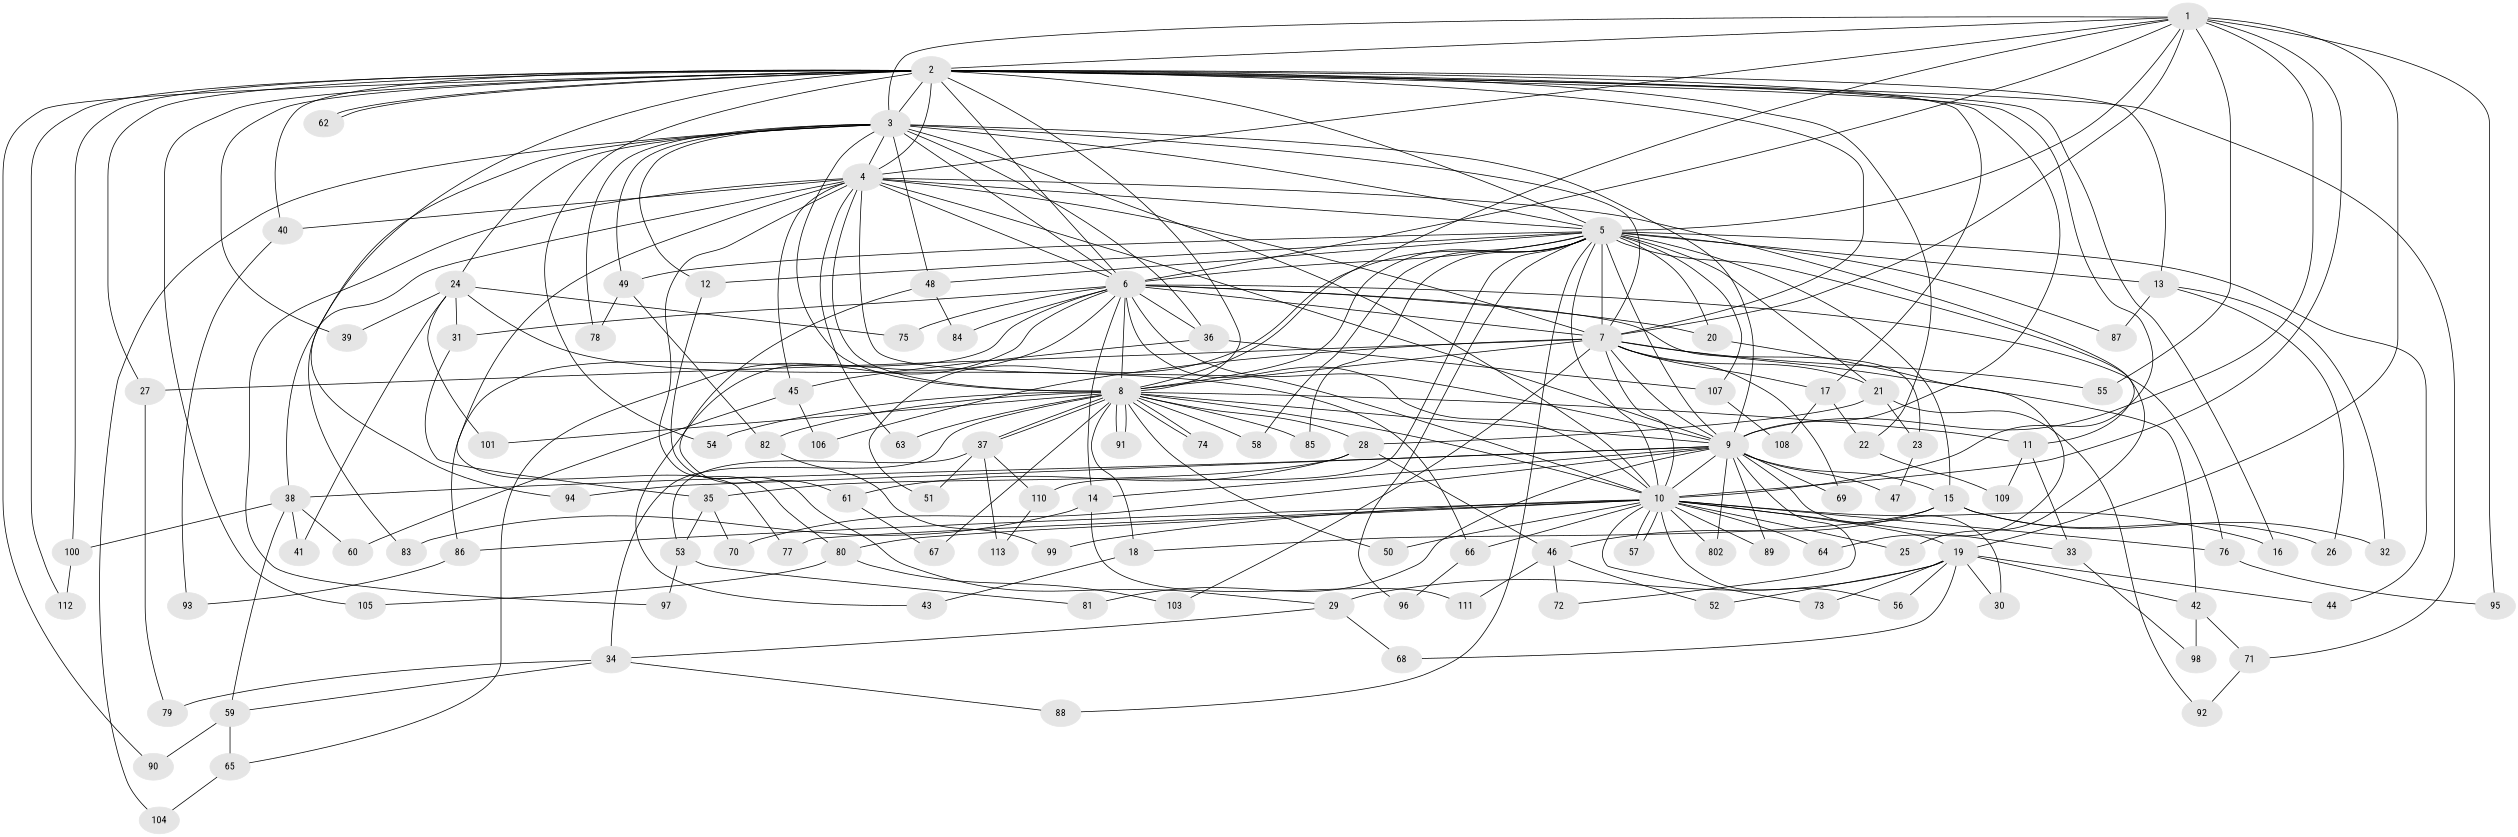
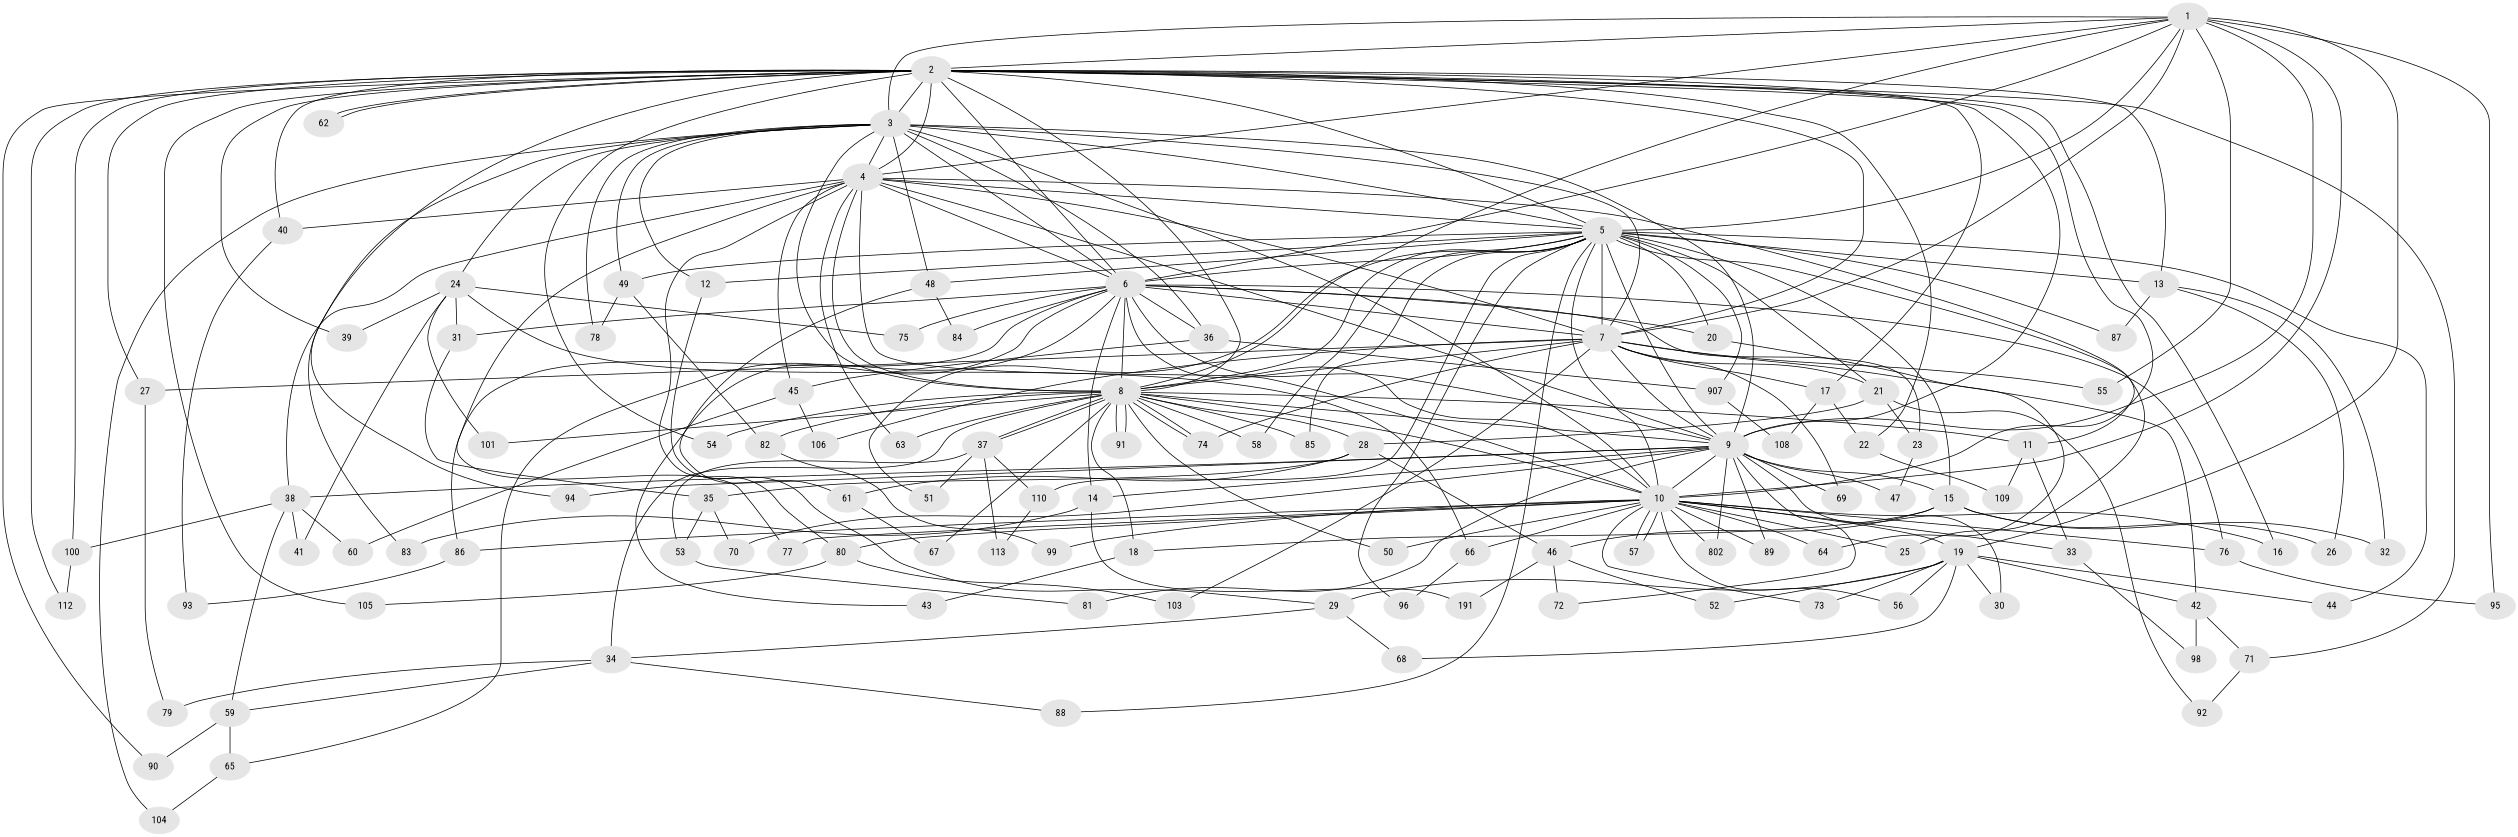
  graph {
    fontname="Roboto Condensed"
    node [color=gray90 fontname="Roboto Condensed" style=filled]
    edge [fontname="Roboto Condensed"]
    1
    2
    3
    4
    5
    6
    7
    8
    9
    10
    19
    55
    95
    13
    16
    17
    22
    27
    39
    40
    54
    62
    71
    90
    94
    100
    105
    112
    12
    24
    36
    48
    49
    78
    83
    104
    11
    38
    45
    63
    77
    80
-   97
    15
    20
    21
    25
    44
    51
    58
    85
    87
    88
    96
-   107
+   107 [label=907]
    110
    14
    23
    31
    43
    65
    75
    76
    84
    86
    42
    69
    103
    106
    18
    28
    34
    37
    50
    67
    74
    82
    91
    101
    30
    47
    70
    72
    81
    89
    n86 [label=802]
    33
    56
    57
    64
    66
    73
    99
    29
    52
    68
    26
    32
    108
    109
    79
    93
    92
    41
    61
    59
    60
    46
    113
-   111
+   111 [label=191]
    35
    98
    53
    1 -- 2
    1 -- 3
    1 -- 4
    1 -- 5
    1 -- 6
    1 -- 7
    1 -- 8
    1 -- 9
    1 -- 10
    1 -- 19
    1 -- 55
    1 -- 95
    2 -- 3
    2 -- 4
    2 -- 5
    2 -- 6
    2 -- 7
    2 -- 8
    2 -- 9
    2 -- 10
    2 -- 13
    2 -- 16
    2 -- 17
    2 -- 22
    2 -- 27
    2 -- 39
    2 -- 40
    2 -- 54
    2 -- 62
    2 -- 62
    2 -- 71
    2 -- 90
    2 -- 94
    2 -- 100
    2 -- 105
    2 -- 112
    3 -- 4
    3 -- 5
    3 -- 6
    3 -- 7
    3 -- 8
    3 -- 9
    3 -- 10
    3 -- 12
    3 -- 24
    3 -- 36
    3 -- 48
    3 -- 49
    3 -- 78
    3 -- 83
    3 -- 104
    4 -- 5
    4 -- 6
    4 -- 7
    4 -- 8
    4 -- 9
    4 -- 10
    4 -- 40
    4 -- 11
    4 -- 38
    4 -- 45
    4 -- 63
    4 -- 77
    4 -- 80
-   4 -- 97
    5 -- 6
    5 -- 7
    5 -- 8
    5 -- 9
    5 -- 10
    5 -- 13
    5 -- 12
    5 -- 48
    5 -- 49
    5 -- 15
    5 -- 20
    5 -- 21
    5 -- 25
    5 -- 44
    5 -- 51
    5 -- 58
    5 -- 85
    5 -- 87
    5 -- 88
    5 -- 96
    5 -- 107
    5 -- 110
    6 -- 7
    6 -- 8
    6 -- 9
    6 -- 10
    6 -- 36
    6 -- 20
    6 -- 14
    6 -- 23
    6 -- 31
    6 -- 43
    6 -- 65
    6 -- 75
    6 -- 76
    6 -- 84
    6 -- 86
    7 -- 8
    7 -- 9
-   7 -- 10
+   7 -- 74
    7 -- 55
    7 -- 17
    7 -- 27
    7 -- 21
    7 -- 42
    7 -- 69
    7 -- 103
    7 -- 106
    8 -- 9
    8 -- 10
    8 -- 54
    8 -- 11
    8 -- 63
    8 -- 58
    8 -- 85
    8 -- 18
    8 -- 28
    8 -- 34
    8 -- 37
    8 -- 37
    8 -- 50
    8 -- 67
    8 -- 74
    8 -- 74
    8 -- 82
    8 -- 91
    8 -- 91
    8 -- 101
    9 -- 10
    9 -- 94
    9 -- 38
    9 -- 15
    9 -- 14
    9 -- 69
    9 -- 30
    9 -- 47
    9 -- 70
    9 -- 72
    9 -- 81
    9 -- 89
    9 -- n86
    10 -- 19
    10 -- 16
    10 -- 77
    10 -- 80
    10 -- 25
    10 -- 76
    10 -- 86
    10 -- 50
    10 -- 89
    10 -- n86
    10 -- 33
    10 -- 56
    10 -- 57
    10 -- 57
    10 -- 64
    10 -- 66
    10 -- 73
    10 -- 99
    19 -- 44
    19 -- 42
    19 -- 30
    19 -- 56
    19 -- 73
    19 -- 29
    19 -- 52
    19 -- 68
    13 -- 87
    13 -- 26
    13 -- 32
    17 -- 22
    17 -- 108
    22 -- 109
    27 -- 79
    40 -- 93
    71 -- 92
    100 -- 112
    12 -- 29
    24 -- 39
    24 -- 31
    24 -- 75
    24 -- 101
    24 -- 66
    24 -- 41
    36 -- 45
    36 -- 107
    48 -- 84
    48 -- 61
    49 -- 78
    49 -- 82
    11 -- 33
    11 -- 109
    38 -- 100
    38 -- 41
    38 -- 59
    38 -- 60
    45 -- 106
    45 -- 60
    80 -- 105
    80 -- 103
    15 -- 18
    15 -- 26
    15 -- 32
    15 -- 46
    20 -- 64
    21 -- 23
    21 -- 28
    21 -- 92
    107 -- 108
    110 -- 113
    14 -- 83
    14 -- 111
    23 -- 47
    31 -- 35
    65 -- 104
    76 -- 95
    86 -- 93
    42 -- 71
    42 -- 98
    18 -- 43
    28 -- 61
    28 -- 46
    28 -- 35
    34 -- 88
    34 -- 79
    34 -- 59
    37 -- 51
    37 -- 110
    37 -- 113
    37 -- 53
    82 -- 99
    33 -- 98
    66 -- 96
    29 -- 34
    29 -- 68
    61 -- 67
    59 -- 90
    59 -- 65
    46 -- 72
    46 -- 52
    46 -- 111
    35 -- 70
    35 -- 53
-   53 -- 97
    53 -- 81
  }
